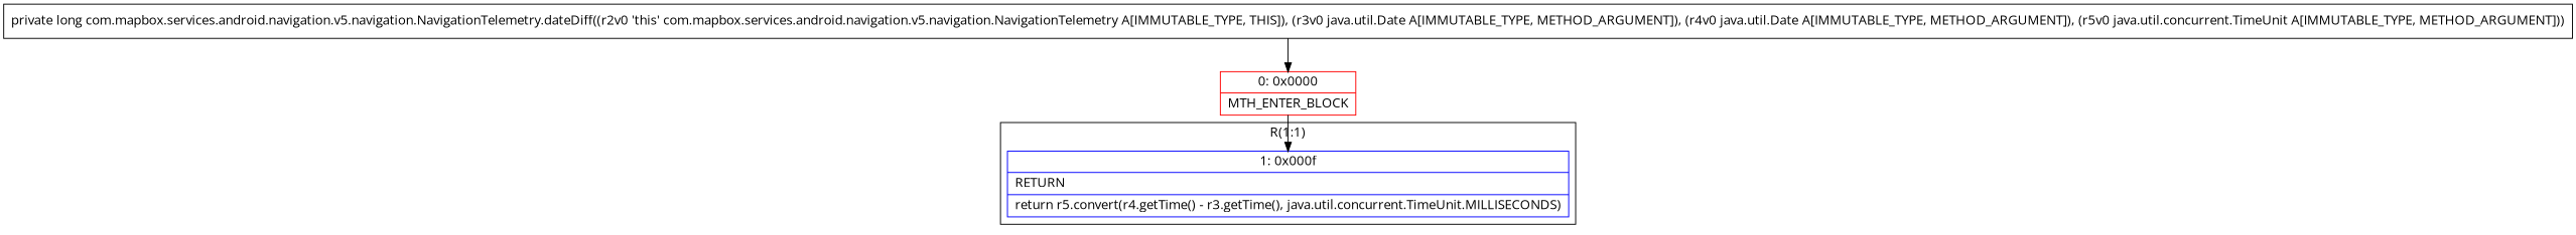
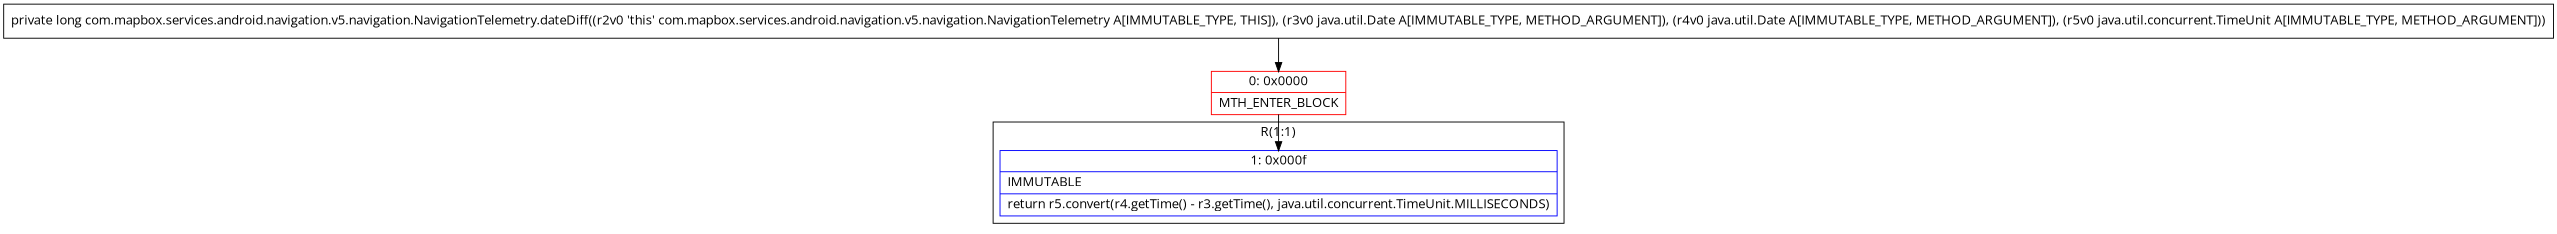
  digraph {
    fontname="Open Sans"
    node [shape=record fontname="Open Sans"]
    edge [fontname="Open Sans"]
-   n1 [color=blue label="{1\:\ 0x000f|RETURN\l|return r5.convert(r4.getTime() \- r3.getTime(), java.util.concurrent.TimeUnit.MILLISECONDS)\l}"]
+   n1 [color=blue label="{1\:\ 0x000f|IMMUTABLE\l|return r5.convert(r4.getTime() \- r3.getTime(), java.util.concurrent.TimeUnit.MILLISECONDS)\l}"]
    n2 [color=red label="{0\:\ 0x0000|MTH_ENTER_BLOCK\l}"]
    n3 [label="{private long com.mapbox.services.android.navigation.v5.navigation.NavigationTelemetry.dateDiff((r2v0 'this' com.mapbox.services.android.navigation.v5.navigation.NavigationTelemetry A[IMMUTABLE_TYPE, THIS]), (r3v0 java.util.Date A[IMMUTABLE_TYPE, METHOD_ARGUMENT]), (r4v0 java.util.Date A[IMMUTABLE_TYPE, METHOD_ARGUMENT]), (r5v0 java.util.concurrent.TimeUnit A[IMMUTABLE_TYPE, METHOD_ARGUMENT])) }"]
    subgraph cluster_1 {
      label="R(1:1)"
      n1
    }
    n2 -> n1
    n3 -> n2
  }
